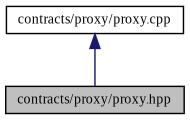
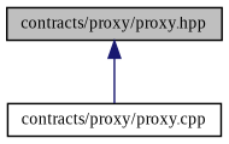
  digraph {
    fontname="Liberation Serif"
    node [color=black fontname="Liberation Serif" fontsize=10 shape=record style=filled]
    n1 [fillcolor=grey75 fontcolor=black height=0.2 label="contracts/proxy/proxy.hpp" width=0.4]
    n2 [fillcolor=white height=0.2 label="contracts/proxy/proxy.cpp" width=0.4]
-   n2 -> n1 [color=midnightblue dir=back fontname="Liberation Serif" fontsize=10 labelfontname=Helvetica labelfontsize=10 style=solid]
+   n1 -> n2 [color=midnightblue dir=back fontname="Liberation Serif" fontsize=10 labelfontname=Helvetica labelfontsize=10 style=solid]
  }
